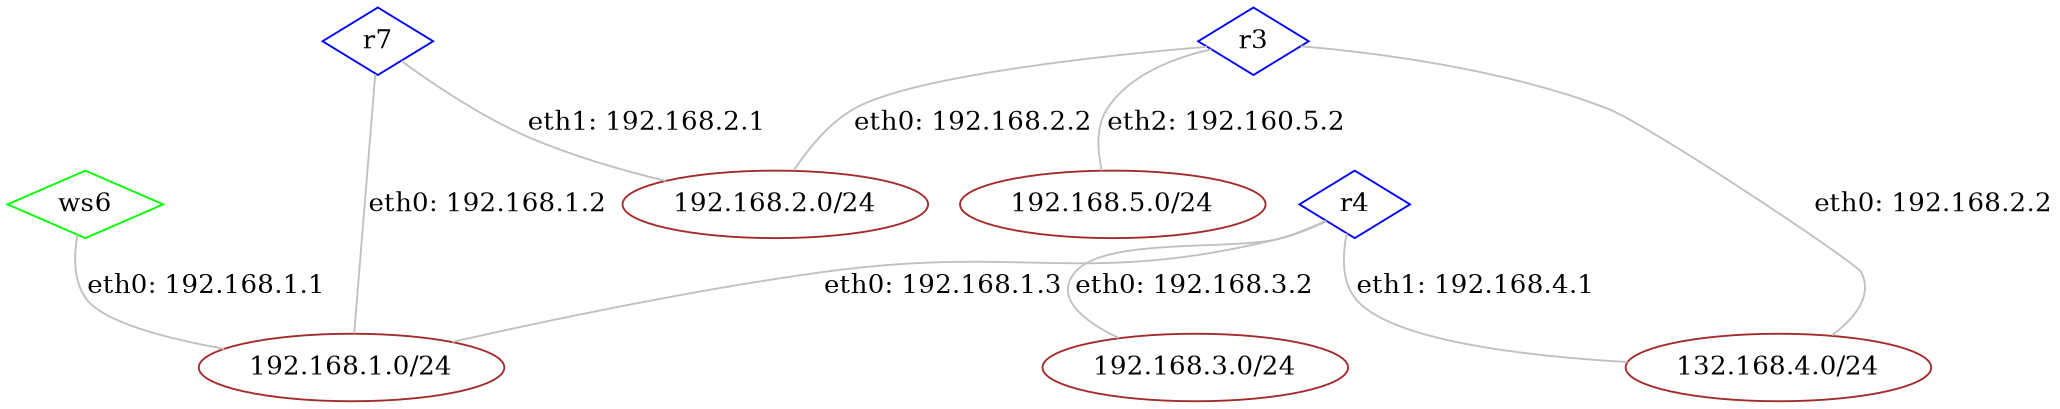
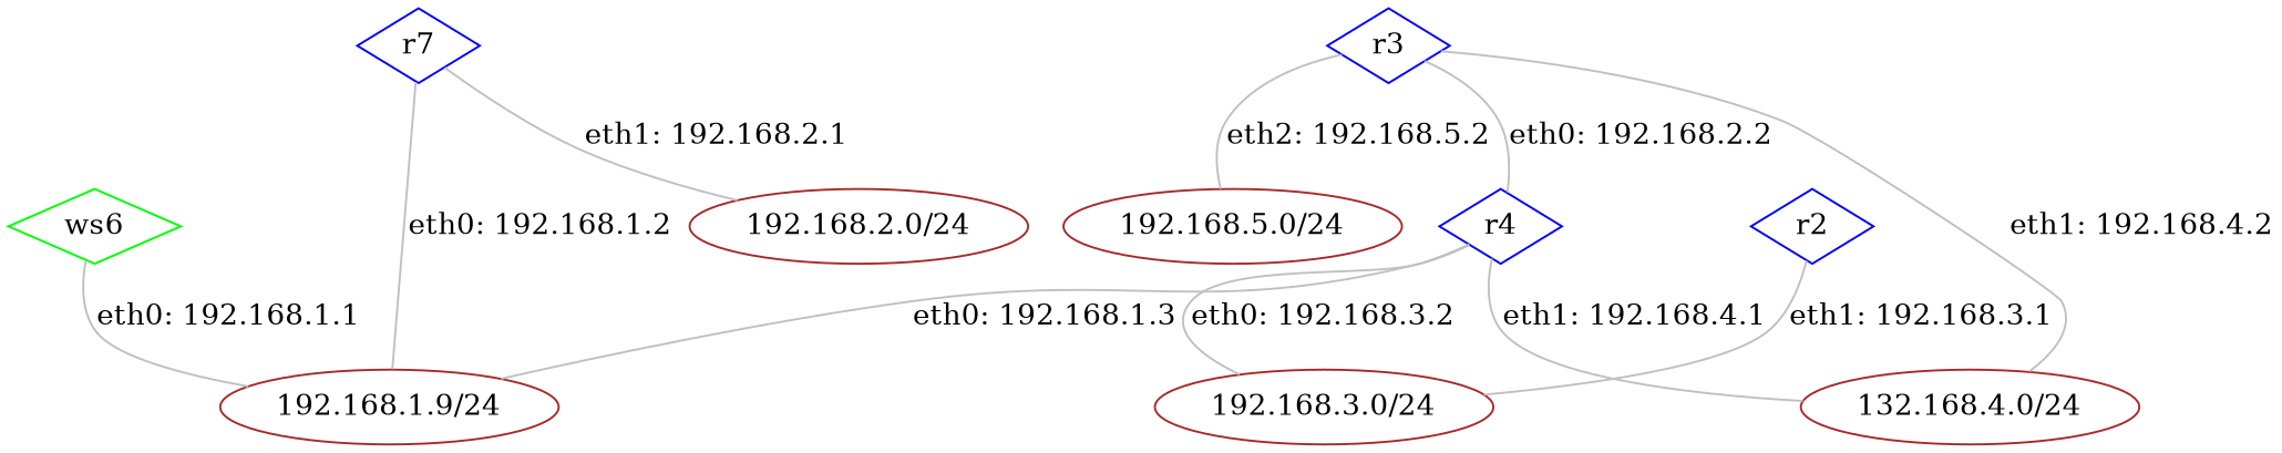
  graph {
    node [color=brown shape=diamond]
    edge [color=gray]
    n1 [color=blue label=r7]
    n2 [label="192.168.2.0/24" shape=ellipse]
-   n3 [label="192.168.1.0/24" shape=ellipse]
+   n3 [label="192.168.1.9/24" shape=ellipse]
+   r2 [color=blue]
    n5 [label="192.168.3.0/24" shape=ellipse]
    r3 [color=blue]
    n7 [label="132.168.4.0/24" shape=ellipse]
    n8 [label="192.168.5.0/24" shape=ellipse]
    r4 [color=blue]
    n10 [color=green label=ws6]
    n1 -- n2 [label="eth1: 192.168.2.1"]
    n1 -- n3 [label="eth0: 192.168.1.2"]
-   r3 -- n2 [label="eth0: 192.168.2.2"]
-   r3 -- n7 [label="eth0: 192.168.2.2"]
-   r3 -- n8 [label="eth2: 192.160.5.2"]
+   r2 -- n5 [label="eth1: 192.168.3.1"]
+   r3 -- r4 [label="eth0: 192.168.2.2"]
+   r3 -- n7 [label="eth1: 192.168.4.2"]
+   r3 -- n8 [label="eth2: 192.168.5.2"]
    r4 -- n3 [label="eth0: 192.168.1.3"]
    r4 -- n5 [label="eth0: 192.168.3.2"]
    r4 -- n7 [label="eth1: 192.168.4.1"]
    n10 -- n3 [label="eth0: 192.168.1.1"]
  }
